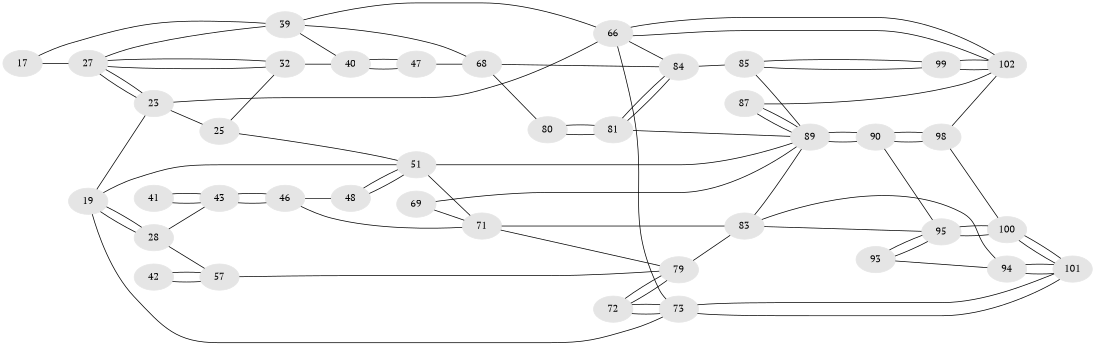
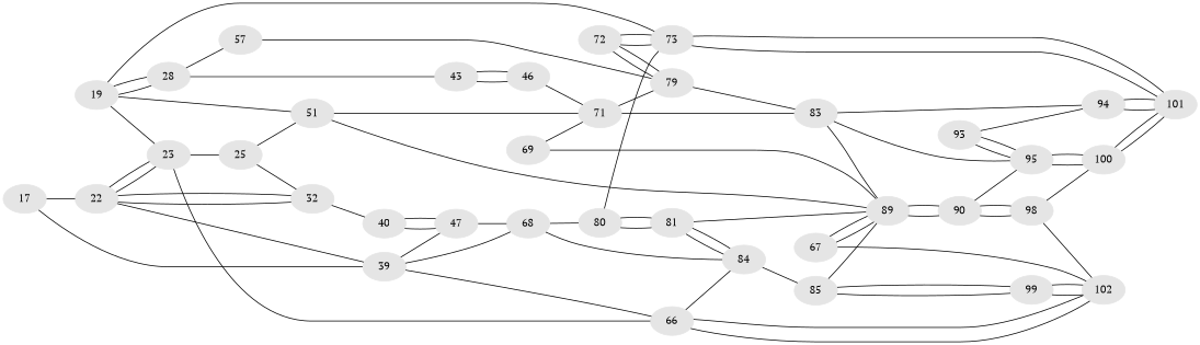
  graph {
    fontname="PT Serif"
    rankdir=LR
    node [color=gray90 fontname="PT Serif" style=filled]
    edge [fontname="PT Serif"]
-   22 [super="+21+20" label=27]
+   22 [super="+21+20"]
    17
    39 [super="+16+31"]
    23 [super="+10"]
    32
    66 [super="+4"]
    40 [super="+37+38"]
    68 [super="+65"]
    19 [super="+8"]
    28
    51 [super="+50"]
    73 [super="+5"]
    25 [super="+24"]
    43 [super="+35+36"]
    57 [super="+30+29"]
    71 [super="+70+62+58+59"]
    89 [super="+88+86+82"]
    101
    84 [super="+67"]
    102 [super="+97+96"]
    46 [super="+45+44"]
    79 [super="+60+61"]
    47
    80 [super="+53"]
-   41
-   42
-   48 [super="+33"]
    83 [super="+77+78"]
    90
    85
    81 [super="+54"]
    69 [super="+64"]
    94
    95 [super="+91+92"]
    72
    100
    99
-   87
+   87 [label=67]
    98
    93
    22 -- 39
    22 -- 23 [weight=2]
    22 -- 23
    22 -- 32
    22 -- 32
    17 -- 22 [weight=2]
    17 -- 39
    39 -- 66
-   39 -- 40 [weight=2]
+   39 -- 47 [weight=2]
    39 -- 68
    23 -- 66
    23 -- 25 [weight=2]
    32 -- 40
-   66 -- 73 [weight=2]
+   80 -- 73 [weight=2]
    66 -- 84
    66 -- 102
    66 -- 102
    40 -- 47 [weight=2]
    40 -- 47
    68 -- 84
    68 -- 80 [weight=2]
    19 -- 23
    19 -- 28
    19 -- 28
    19 -- 51 [weight=2]
    19 -- 73
    28 -- 43
    28 -- 57
    51 -- 71 [weight=2]
    51 -- 89
    73 -- 101
    73 -- 101
    25 -- 32
    25 -- 51 [weight=2]
    43 -- 46 [weight=2]
    43 -- 46
    57 -- 79
    71 -- 79
    71 -- 83
    89 -- 90
    89 -- 90
    84 -- 85
    46 -- 71 [weight=2]
-   46 -- 48 [weight=2]
    79 -- 83
    47 -- 68
    80 -- 81 [weight=2]
    80 -- 81
-   41 -- 43 [weight=2]
-   41 -- 43
-   42 -- 57 [weight=2]
-   42 -- 57
-   48 -- 51 [weight=2]
-   48 -- 51
    83 -- 89
    83 -- 94
    83 -- 95
    90 -- 95
    90 -- 98
    90 -- 98
    85 -- 89
    85 -- 99
    85 -- 99
    81 -- 89
    81 -- 84
    81 -- 84
    69 -- 71 [weight=2]
    69 -- 89 [weight=2]
    94 -- 101
    94 -- 101
    95 -- 100
    95 -- 100
    72 -- 73
    72 -- 73
    72 -- 79 [weight=2]
    72 -- 79
    100 -- 101
    100 -- 101
    99 -- 102 [weight=2]
    99 -- 102
    87 -- 89 [weight=3]
    87 -- 89
    87 -- 102
    98 -- 102
    98 -- 100
    93 -- 94
    93 -- 95 [weight=2]
    93 -- 95
  }
